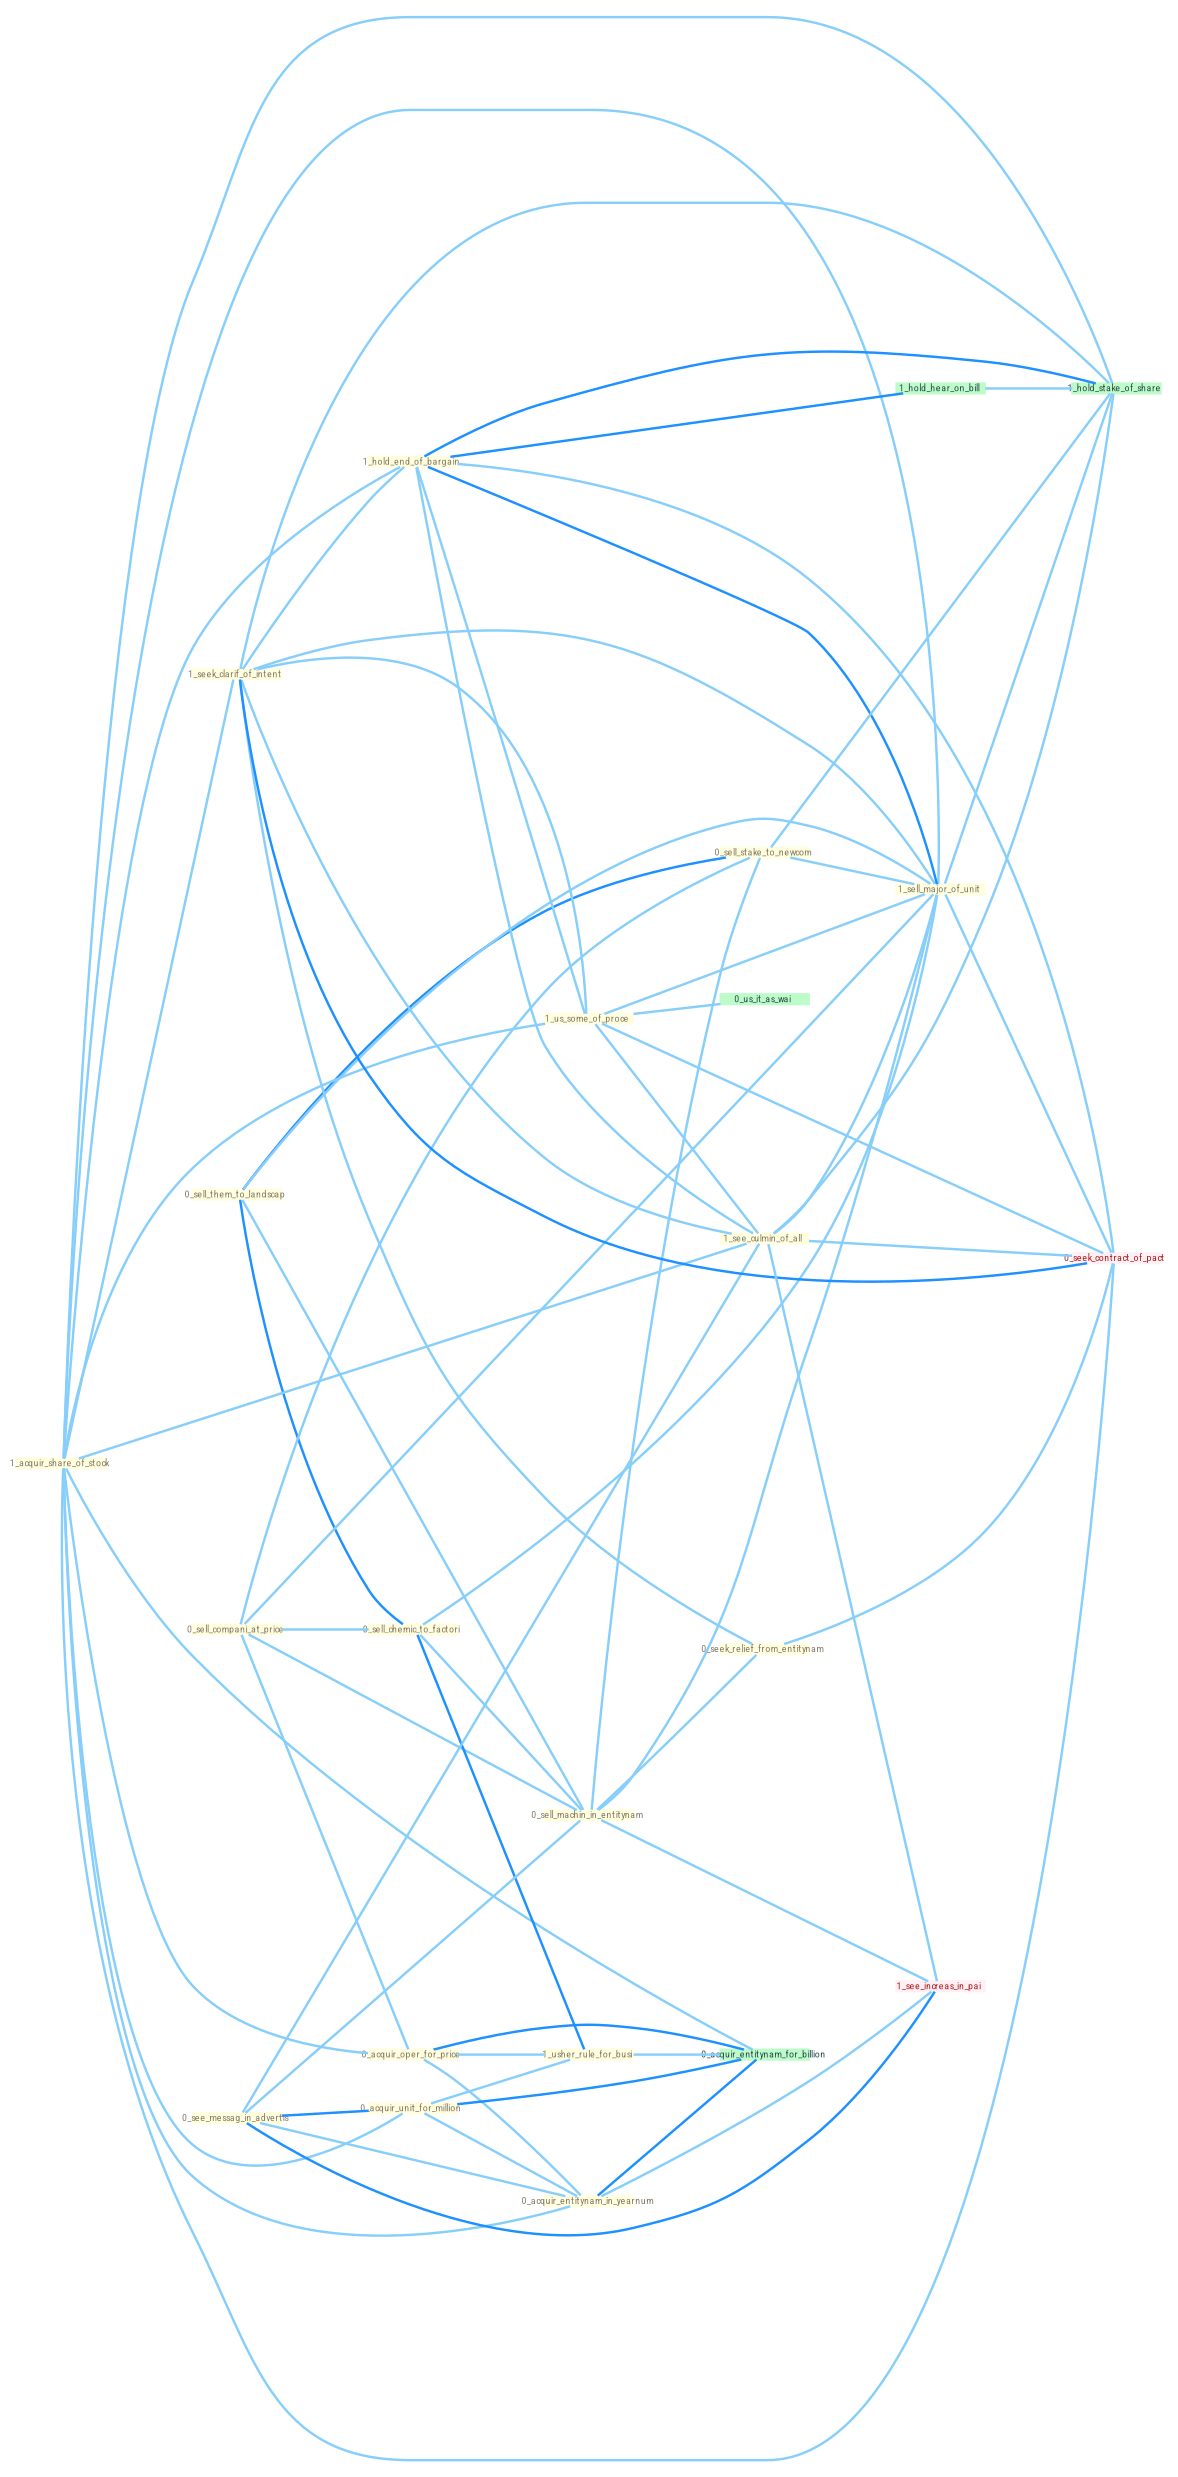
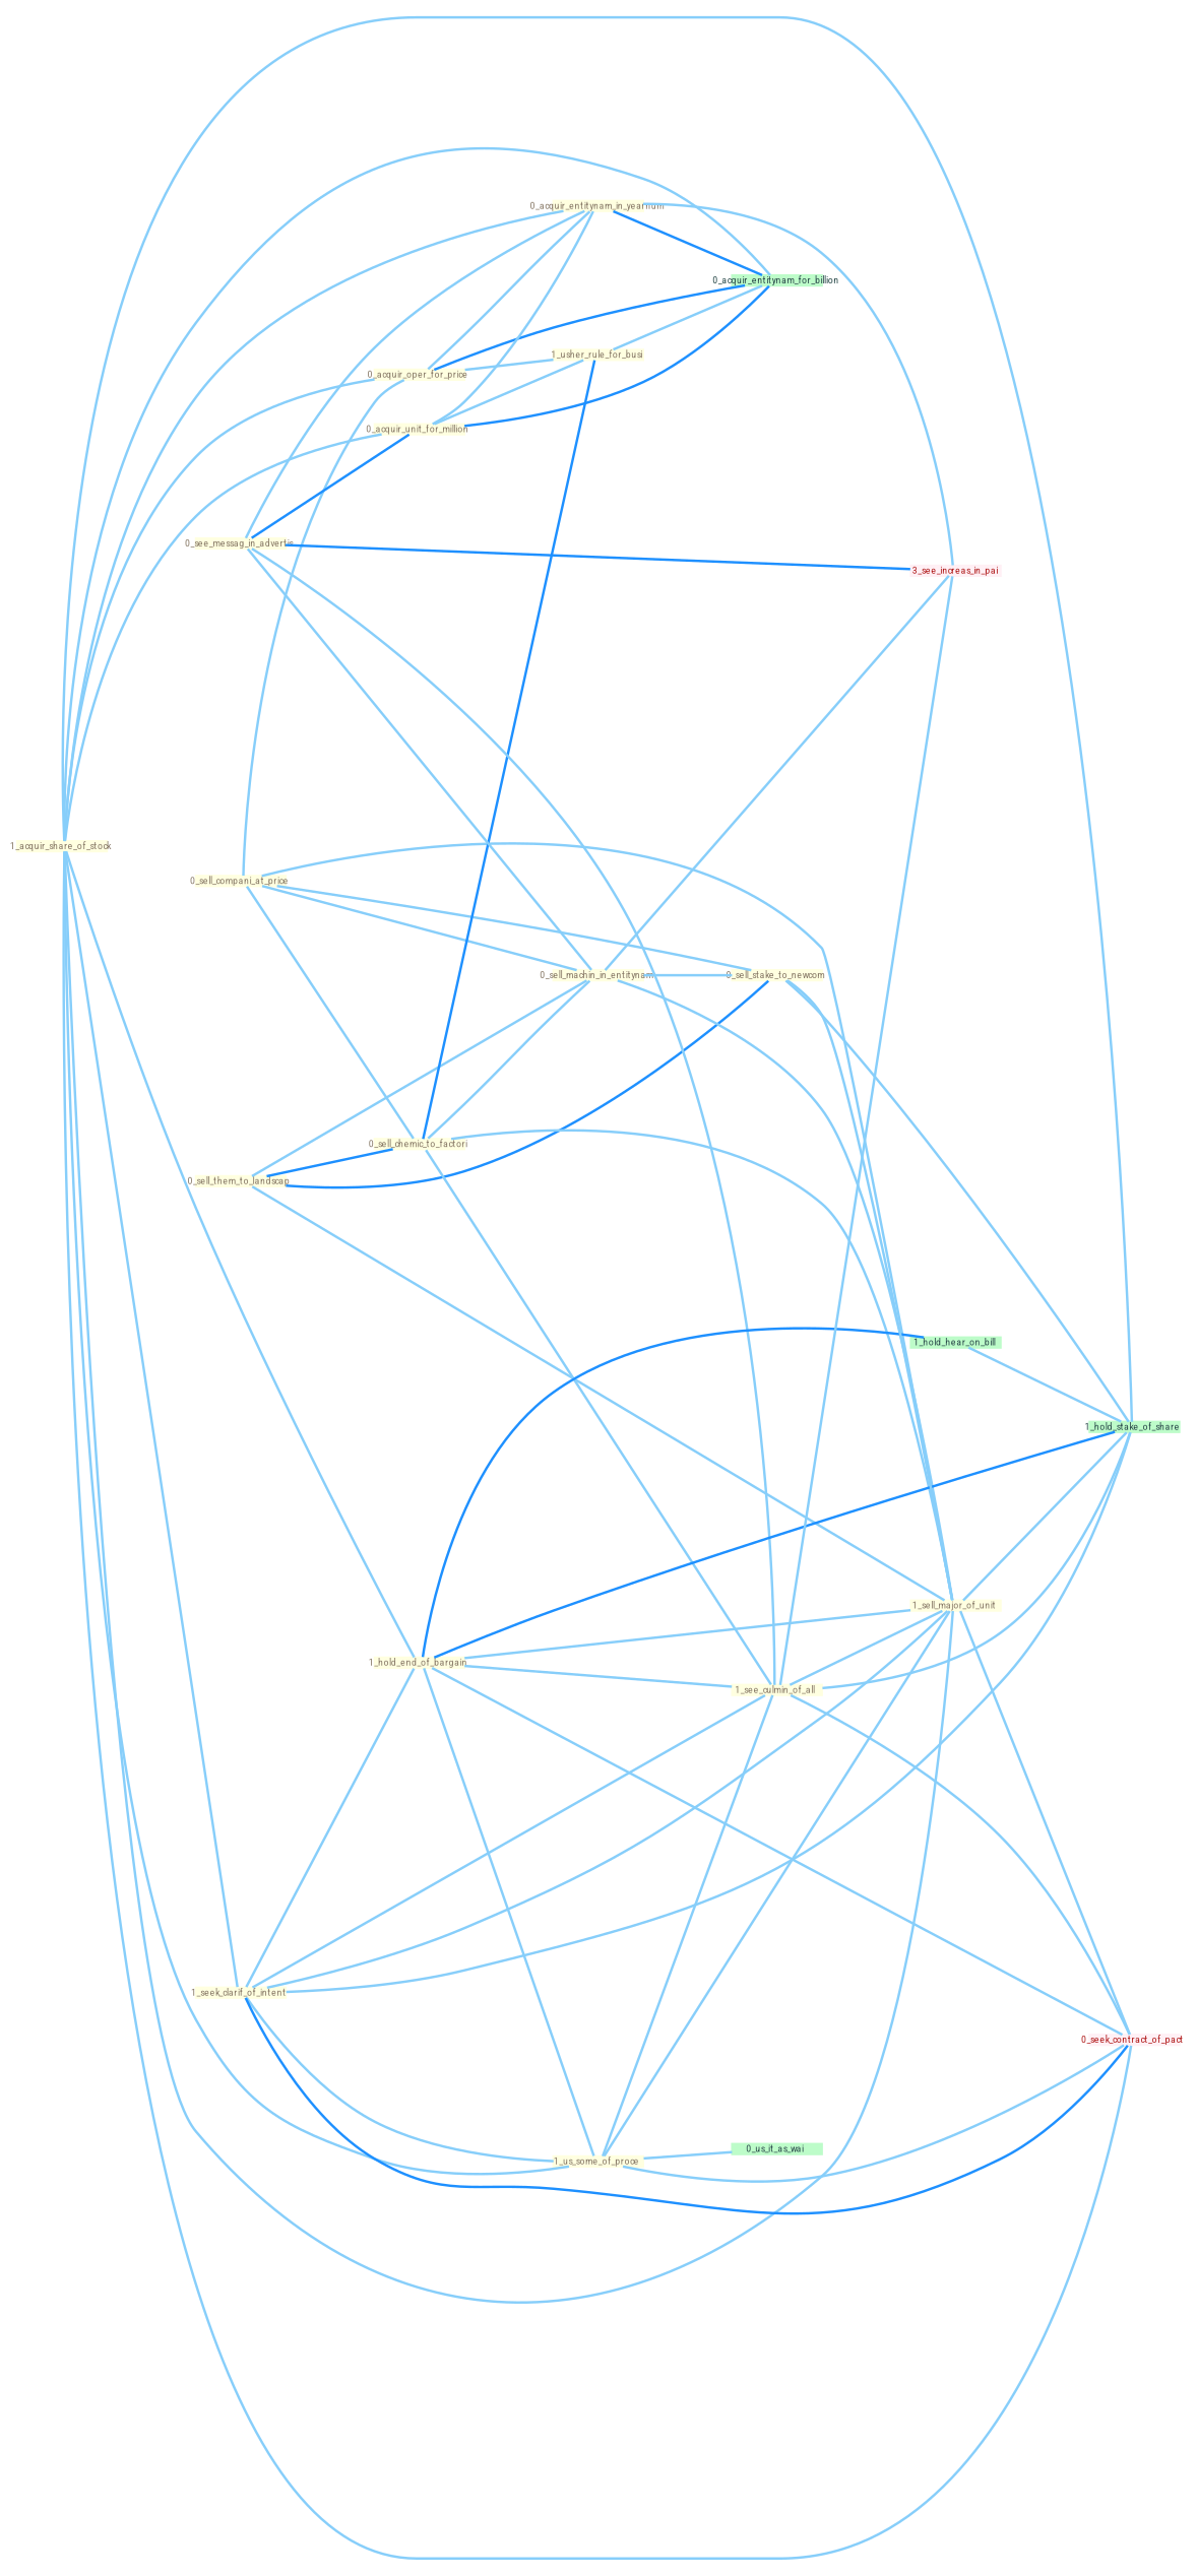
  graph {
    fontname="Roboto Condensed"
    rankdir=LR
    node [color="#ffffe0" fixedsize=true fontcolor="#8b7d6b" fontname="Roboto Condensed" fontsize=4 shape=polygon style=filled]
    edge [color="#87cefa" fontname="Roboto Condensed" w=1]
    "0_sell_them_to_landscap " [height=.06 width=.5]
    "0_sell_compani_at_price " [height=.06 width=.5]
    "1_acquir_share_of_stock " [height=.06 width=.5]
    "0_sell_chemic_to_factori " [height=.06 width=.5]
    "0_see_messag_in_advertis " [height=.06 width=.5]
    "0_acquir_oper_for_price " [height=.06 width=.5]
    "0_sell_machin_in_entitynam " [height=.06 width=.5]
    "1_seek_clarif_of_intent " [height=.06 width=.5]
    "1_hold_end_of_bargain " [height=.06 width=.5]
    "0_sell_stake_to_newcom " [height=.06 width=.5]
    "0_acquir_unit_for_million " [height=.06 width=.5]
    "0_acquir_entitynam_in_yearnum " [height=.06 width=.5]
    "1_us_some_of_proce " [height=.06 width=.5]
-   "0_seek_relief_from_entitynam " [height=.06 width=.5]
    "1_usher_rule_for_busi " [height=.06 width=.5]
    "1_see_culmin_of_all " [height=.06 width=.5]
    "1_sell_major_of_unit " [height=.06 width=.5]
    "0_seek_contract_of_pact " [color="#fff0f5" fontcolor="#b22222" height=.06 width=.5]
-   "1_see_increas_in_pai " [color="#fff0f5" fontcolor="#b22222" height=.06 width=.5]
+   "1_see_increas_in_pai " [color="#fff0f5" fontcolor="#b22222" height=.06 width=.5 label="3_see_increas_in_pai"]
    "0_acquir_entitynam_for_billion " [color="#BDFCC9" fontcolor="#2f4f4f" height=.06 width=.5]
    "1_hold_stake_of_share " [color="#BDFCC9" fontcolor="#2f4f4f" height=.06 width=.5]
    "1_hold_hear_on_bill " [color="#BDFCC9" fontcolor="#2f4f4f" height=.06 width=.5]
    "0_us_it_as_wai " [color="#BDFCC9" fontcolor="#2f4f4f" height=.06 width=.5]
    subgraph sub_1 {
      "0_sell_them_to_landscap "
      "0_sell_compani_at_price "
      "1_acquir_share_of_stock "
      "0_sell_chemic_to_factori "
      "0_see_messag_in_advertis "
      "0_acquir_oper_for_price "
      "0_sell_machin_in_entitynam "
      "1_seek_clarif_of_intent "
      "1_hold_end_of_bargain "
      "0_sell_stake_to_newcom "
      "0_acquir_unit_for_million "
      "0_acquir_entitynam_in_yearnum "
      "1_us_some_of_proce "
-     "0_seek_relief_from_entitynam "
      "1_usher_rule_for_busi "
      "1_see_culmin_of_all "
      "1_sell_major_of_unit "
    }
    subgraph sub_2 {
      "0_seek_contract_of_pact "
      "1_see_increas_in_pai "
    }
    "0_sell_them_to_landscap " -- "0_sell_chemic_to_factori " [color="#1e90ff" w=2]
    "0_sell_them_to_landscap " -- "0_sell_machin_in_entitynam "
    "0_sell_them_to_landscap " -- "0_sell_stake_to_newcom " [color="#1e90ff" w=2]
    "0_sell_them_to_landscap " -- "1_sell_major_of_unit "
    "0_sell_compani_at_price " -- "0_sell_chemic_to_factori "
    "0_sell_compani_at_price " -- "0_acquir_oper_for_price "
    "0_sell_compani_at_price " -- "0_sell_machin_in_entitynam "
    "0_sell_compani_at_price " -- "0_sell_stake_to_newcom "
    "0_sell_compani_at_price " -- "1_sell_major_of_unit "
    "1_acquir_share_of_stock " -- "0_acquir_oper_for_price "
    "1_acquir_share_of_stock " -- "1_seek_clarif_of_intent "
    "1_acquir_share_of_stock " -- "1_hold_end_of_bargain "
    "1_acquir_share_of_stock " -- "0_acquir_unit_for_million "
    "1_acquir_share_of_stock " -- "0_acquir_entitynam_in_yearnum "
    "1_acquir_share_of_stock " -- "1_us_some_of_proce "
-   "1_acquir_share_of_stock " -- "1_see_culmin_of_all "
+   "0_sell_chemic_to_factori " -- "1_see_culmin_of_all "
    "1_acquir_share_of_stock " -- "1_sell_major_of_unit "
    "1_acquir_share_of_stock " -- "0_seek_contract_of_pact "
    "1_acquir_share_of_stock " -- "0_acquir_entitynam_for_billion "
    "1_acquir_share_of_stock " -- "1_hold_stake_of_share "
    "0_sell_chemic_to_factori " -- "0_sell_machin_in_entitynam "
    "0_sell_chemic_to_factori " -- "1_usher_rule_for_busi " [color="#1e90ff" w=2]
    "0_sell_chemic_to_factori " -- "1_sell_major_of_unit "
    "0_see_messag_in_advertis " -- "0_sell_machin_in_entitynam "
    "0_see_messag_in_advertis " -- "0_acquir_unit_for_million " [color="#1e90ff" w=2]
    "0_see_messag_in_advertis " -- "0_acquir_entitynam_in_yearnum "
    "0_see_messag_in_advertis " -- "1_see_culmin_of_all "
    "0_see_messag_in_advertis " -- "1_see_increas_in_pai " [color="#1e90ff" w=2]
    "0_acquir_oper_for_price " -- "0_acquir_entitynam_in_yearnum "
    "0_acquir_oper_for_price " -- "1_usher_rule_for_busi "
    "0_acquir_oper_for_price " -- "0_acquir_entitynam_for_billion " [color="#1e90ff" w=2]
    "0_sell_machin_in_entitynam " -- "0_sell_stake_to_newcom "
-   "0_sell_machin_in_entitynam " -- "0_seek_relief_from_entitynam "
    "0_sell_machin_in_entitynam " -- "1_sell_major_of_unit "
    "0_sell_machin_in_entitynam " -- "1_see_increas_in_pai "
    "1_seek_clarif_of_intent " -- "1_hold_end_of_bargain "
    "1_seek_clarif_of_intent " -- "1_us_some_of_proce "
-   "1_seek_clarif_of_intent " -- "0_seek_relief_from_entitynam "
    "1_seek_clarif_of_intent " -- "1_see_culmin_of_all "
    "1_seek_clarif_of_intent " -- "1_sell_major_of_unit "
    "1_seek_clarif_of_intent " -- "0_seek_contract_of_pact " [color="#1e90ff" w=2]
    "1_seek_clarif_of_intent " -- "1_hold_stake_of_share "
    "1_hold_end_of_bargain " -- "1_us_some_of_proce "
    "1_hold_end_of_bargain " -- "1_see_culmin_of_all "
-   "1_hold_end_of_bargain " -- "1_sell_major_of_unit " [color="#1e90ff"]
+   "1_hold_end_of_bargain " -- "1_sell_major_of_unit "
    "1_hold_end_of_bargain " -- "0_seek_contract_of_pact "
    "1_hold_end_of_bargain " -- "1_hold_stake_of_share " [color="#1e90ff" w=2]
    "1_hold_end_of_bargain " -- "1_hold_hear_on_bill " [color="#1e90ff"]
    "0_sell_stake_to_newcom " -- "1_sell_major_of_unit "
    "0_sell_stake_to_newcom " -- "1_hold_stake_of_share "
    "0_acquir_unit_for_million " -- "0_acquir_entitynam_in_yearnum "
    "0_acquir_unit_for_million " -- "1_usher_rule_for_busi "
    "0_acquir_unit_for_million " -- "0_acquir_entitynam_for_billion " [color="#1e90ff" w=2]
    "0_acquir_entitynam_in_yearnum " -- "1_see_increas_in_pai "
    "0_acquir_entitynam_in_yearnum " -- "0_acquir_entitynam_for_billion " [color="#1e90ff" w=2]
    "1_us_some_of_proce " -- "1_see_culmin_of_all "
    "1_us_some_of_proce " -- "1_sell_major_of_unit "
    "1_us_some_of_proce " -- "0_seek_contract_of_pact "
    "1_us_some_of_proce " -- "0_us_it_as_wai "
-   "0_seek_relief_from_entitynam " -- "0_seek_contract_of_pact "
    "1_usher_rule_for_busi " -- "0_acquir_entitynam_for_billion "
    "1_see_culmin_of_all " -- "1_sell_major_of_unit "
    "1_see_culmin_of_all " -- "0_seek_contract_of_pact "
    "1_see_culmin_of_all " -- "1_see_increas_in_pai "
    "1_see_culmin_of_all " -- "1_hold_stake_of_share "
    "1_sell_major_of_unit " -- "0_seek_contract_of_pact "
    "1_sell_major_of_unit " -- "1_hold_stake_of_share "
    "1_hold_hear_on_bill " -- "1_hold_stake_of_share "
  }
